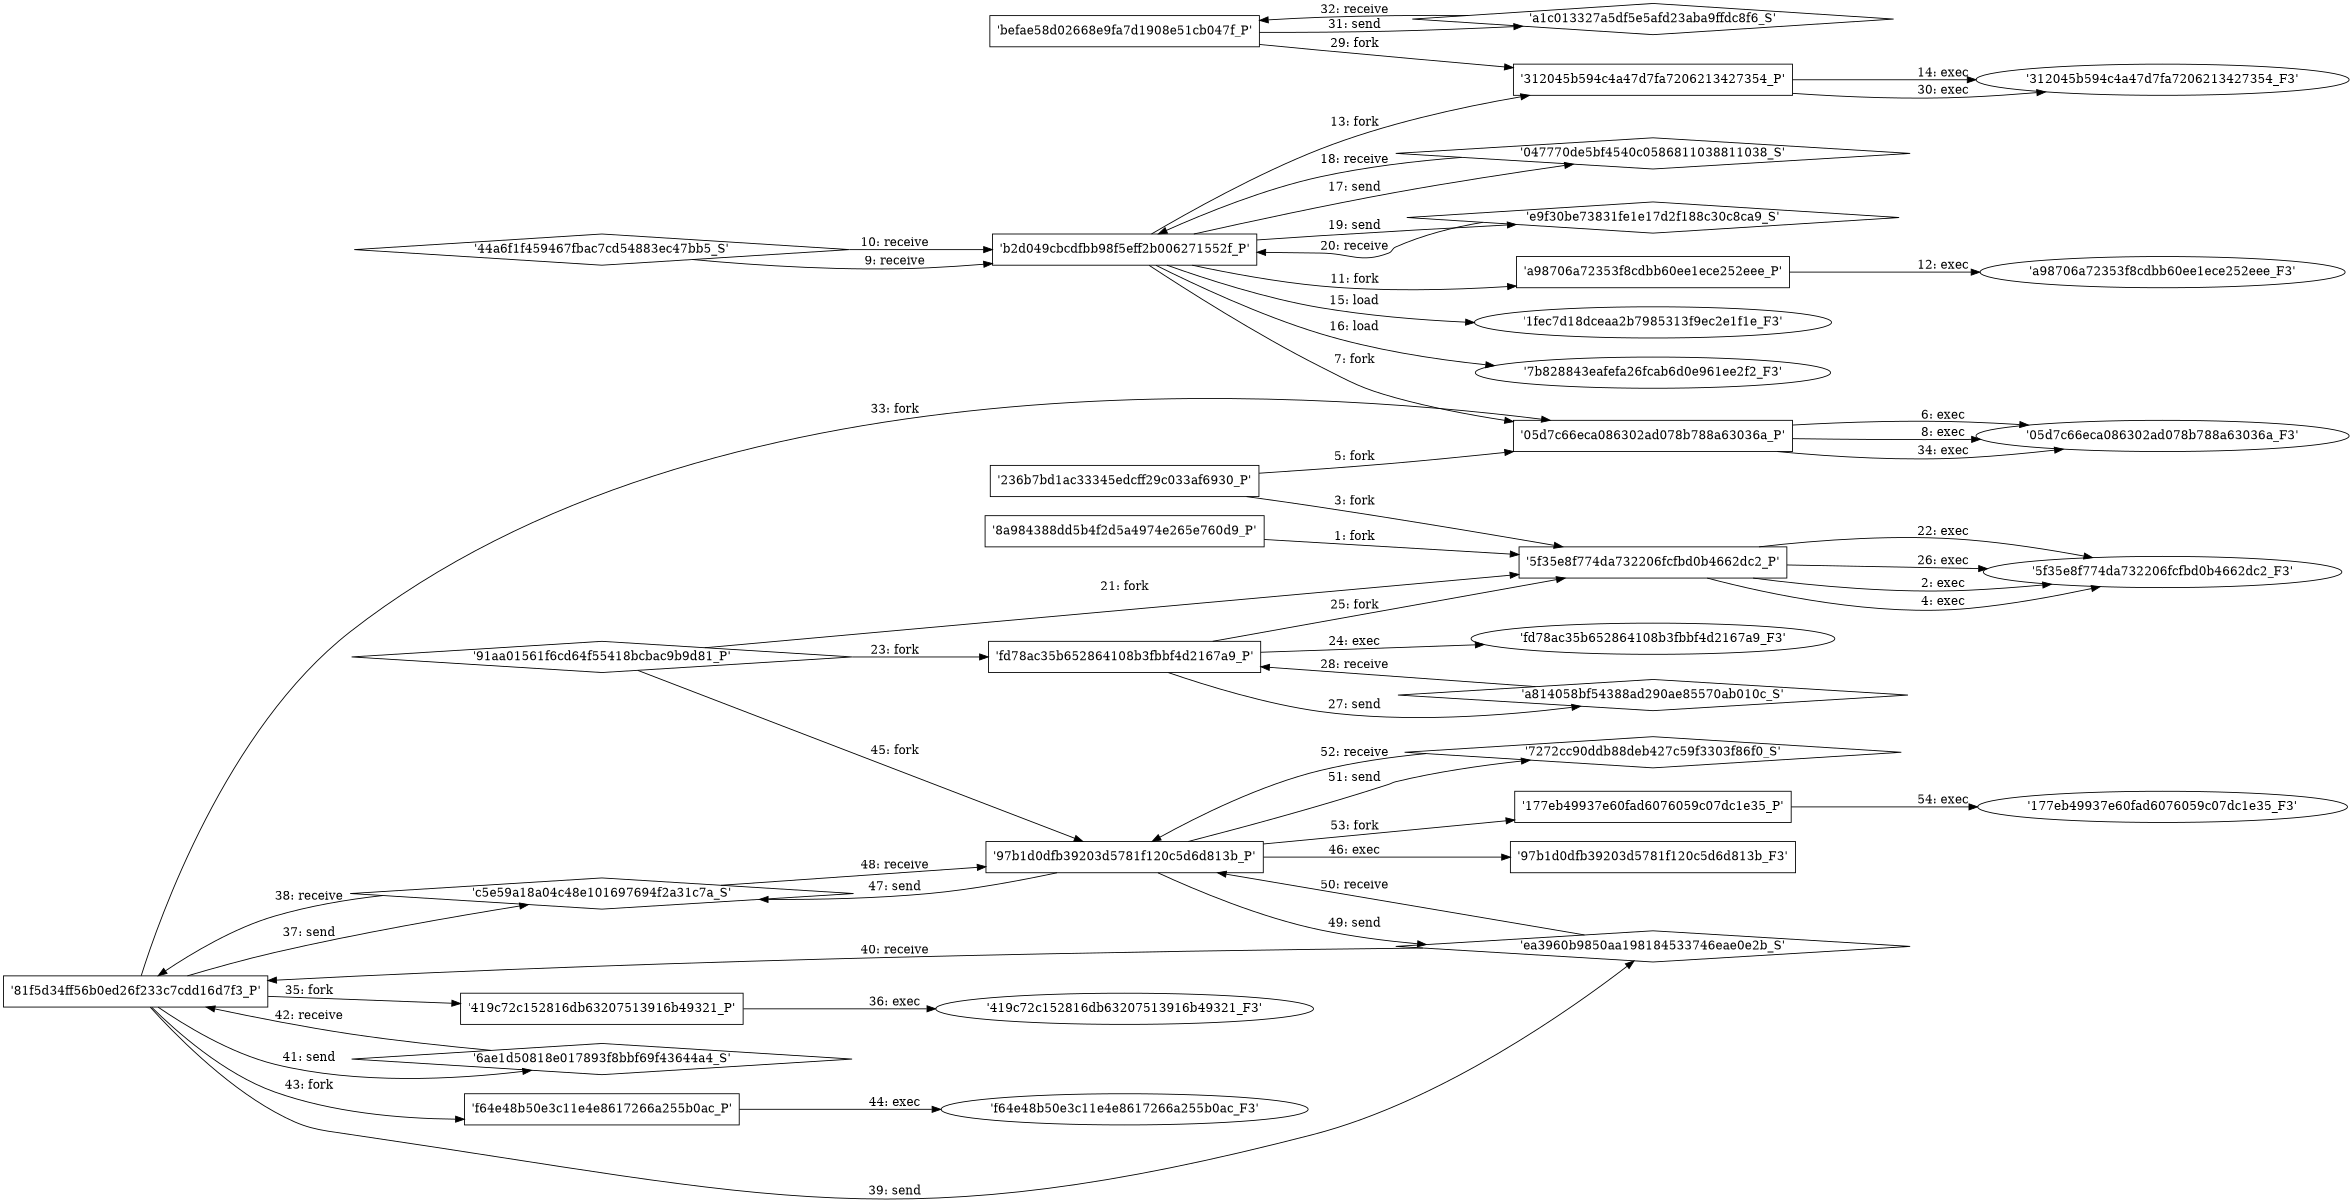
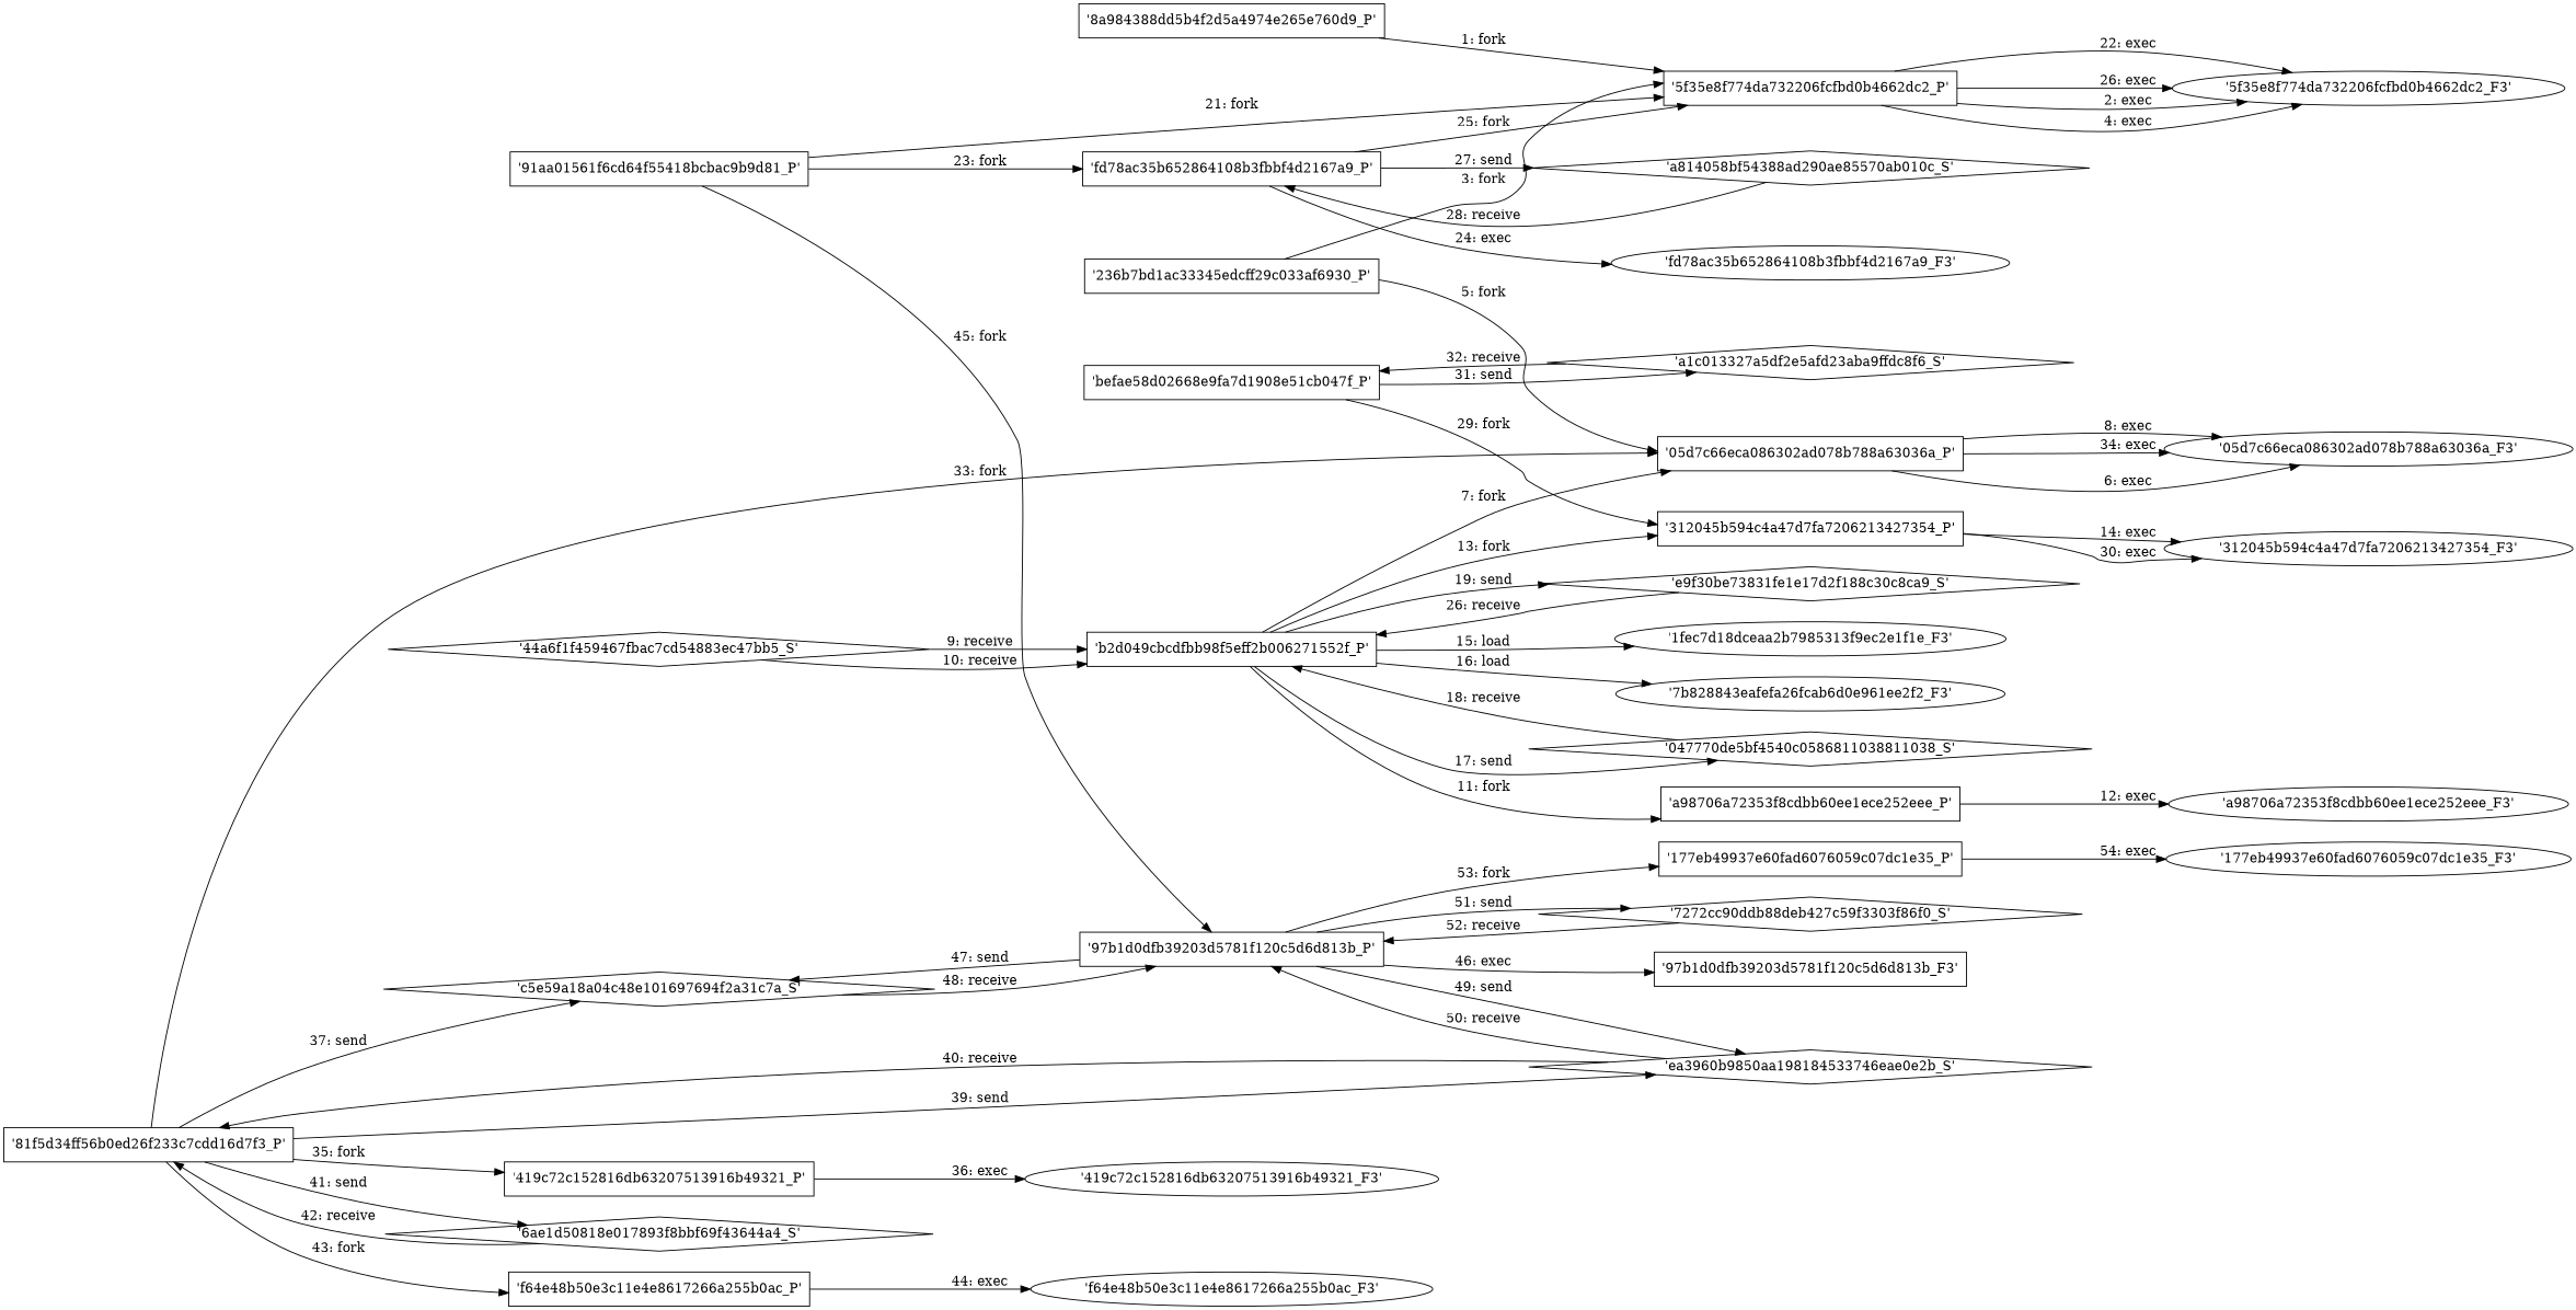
  digraph {
    engine=neato
    fixedsize=false
    fontsize=10
    nodesep=0.3
    rankdir=LR
    ranksep=0
    splines=true
    node [node_type=Process shape=box]
    "'8a984388dd5b4f2d5a4974e265e760d9_P'"
    "'5f35e8f774da732206fcfbd0b4662dc2_P'"
    "'5f35e8f774da732206fcfbd0b4662dc2_F3'" [node_type=File shape=ellipse]
    "'236b7bd1ac33345edcff29c033af6930_P'"
    "'05d7c66eca086302ad078b788a63036a_P'"
    "'05d7c66eca086302ad078b788a63036a_F3'" [node_type=File shape=ellipse]
    "'b2d049cbcdfbb98f5eff2b006271552f_P'"
    "'a98706a72353f8cdbb60ee1ece252eee_P'"
    "'312045b594c4a47d7fa7206213427354_P'"
    "'1fec7d18dceaa2b7985313f9ec2e1f1e_F3'" [node_type=file shape=ellipse]
    "'7b828843eafefa26fcab6d0e961ee2f2_F3'" [node_type=file shape=ellipse]
    "'047770de5bf4540c0586811038811038_S'" [node_type=Socket shape=diamond]
    "'e9f30be73831fe1e17d2f188c30c8ca9_S'" [node_type=Socket shape=diamond]
    "'a98706a72353f8cdbb60ee1ece252eee_F3'" [node_type=File shape=ellipse]
    "'312045b594c4a47d7fa7206213427354_F3'" [node_type=File shape=ellipse]
    "'44a6f1f459467fbac7cd54883ec47bb5_S'" [node_type=Socket shape=diamond]
-   "'91aa01561f6cd64f55418bcbac9b9d81_P'" [shape=diamond]
+   "'91aa01561f6cd64f55418bcbac9b9d81_P'"
    "'fd78ac35b652864108b3fbbf4d2167a9_P'"
    "'97b1d0dfb39203d5781f120c5d6d813b_P'"
    "'fd78ac35b652864108b3fbbf4d2167a9_F3'" [node_type=File shape=ellipse]
    "'a814058bf54388ad290ae85570ab010c_S'" [node_type=Socket shape=diamond]
    "'c5e59a18a04c48e101697694f2a31c7a_S'" [node_type=Socket shape=diamond]
    "'ea3960b9850aa198184533746eae0e2b_S'" [node_type=Socket shape=diamond]
    "'97b1d0dfb39203d5781f120c5d6d813b_F3'" [node_type=File]
    "'7272cc90ddb88deb427c59f3303f86f0_S'" [node_type=Socket shape=diamond]
    "'177eb49937e60fad6076059c07dc1e35_P'"
    "'befae58d02668e9fa7d1908e51cb047f_P'"
-   "'a1c013327a5df2e5afd23aba9ffdc8f6_S'" [node_type=Socket shape=diamond label="'a1c013327a5df5e5afd23aba9ffdc8f6_S'"]
+   "'a1c013327a5df2e5afd23aba9ffdc8f6_S'" [node_type=Socket shape=diamond]
    "'81f5d34ff56b0ed26f233c7cdd16d7f3_P'"
    "'419c72c152816db63207513916b49321_P'"
    "'6ae1d50818e017893f8bbf69f43644a4_S'" [node_type=Socket shape=diamond]
    "'f64e48b50e3c11e4e8617266a255b0ac_P'"
    "'419c72c152816db63207513916b49321_F3'" [node_type=File shape=ellipse]
    "'f64e48b50e3c11e4e8617266a255b0ac_F3'" [node_type=File shape=ellipse]
    "'177eb49937e60fad6076059c07dc1e35_F3'" [node_type=File shape=ellipse]
    "'8a984388dd5b4f2d5a4974e265e760d9_P'" -> "'5f35e8f774da732206fcfbd0b4662dc2_P'" [label="1: fork"]
    "'5f35e8f774da732206fcfbd0b4662dc2_P'" -> "'5f35e8f774da732206fcfbd0b4662dc2_F3'" [label="2: exec"]
    "'5f35e8f774da732206fcfbd0b4662dc2_P'" -> "'5f35e8f774da732206fcfbd0b4662dc2_F3'" [label="4: exec"]
    "'5f35e8f774da732206fcfbd0b4662dc2_P'" -> "'5f35e8f774da732206fcfbd0b4662dc2_F3'" [label="22: exec"]
    "'5f35e8f774da732206fcfbd0b4662dc2_P'" -> "'5f35e8f774da732206fcfbd0b4662dc2_F3'" [label="26: exec"]
    "'236b7bd1ac33345edcff29c033af6930_P'" -> "'5f35e8f774da732206fcfbd0b4662dc2_P'" [label="3: fork"]
    "'236b7bd1ac33345edcff29c033af6930_P'" -> "'05d7c66eca086302ad078b788a63036a_P'" [label="5: fork"]
    "'05d7c66eca086302ad078b788a63036a_P'" -> "'05d7c66eca086302ad078b788a63036a_F3'" [label="6: exec"]
    "'05d7c66eca086302ad078b788a63036a_P'" -> "'05d7c66eca086302ad078b788a63036a_F3'" [label="8: exec"]
    "'05d7c66eca086302ad078b788a63036a_P'" -> "'05d7c66eca086302ad078b788a63036a_F3'" [label="34: exec"]
    "'b2d049cbcdfbb98f5eff2b006271552f_P'" -> "'05d7c66eca086302ad078b788a63036a_P'" [label="7: fork"]
    "'b2d049cbcdfbb98f5eff2b006271552f_P'" -> "'a98706a72353f8cdbb60ee1ece252eee_P'" [label="11: fork"]
    "'b2d049cbcdfbb98f5eff2b006271552f_P'" -> "'312045b594c4a47d7fa7206213427354_P'" [label="13: fork"]
    "'b2d049cbcdfbb98f5eff2b006271552f_P'" -> "'1fec7d18dceaa2b7985313f9ec2e1f1e_F3'" [label="15: load"]
    "'b2d049cbcdfbb98f5eff2b006271552f_P'" -> "'7b828843eafefa26fcab6d0e961ee2f2_F3'" [label="16: load"]
    "'b2d049cbcdfbb98f5eff2b006271552f_P'" -> "'047770de5bf4540c0586811038811038_S'" [label="17: send"]
    "'b2d049cbcdfbb98f5eff2b006271552f_P'" -> "'e9f30be73831fe1e17d2f188c30c8ca9_S'" [label="19: send"]
    "'a98706a72353f8cdbb60ee1ece252eee_P'" -> "'a98706a72353f8cdbb60ee1ece252eee_F3'" [label="12: exec"]
    "'312045b594c4a47d7fa7206213427354_P'" -> "'312045b594c4a47d7fa7206213427354_F3'" [label="14: exec"]
    "'312045b594c4a47d7fa7206213427354_P'" -> "'312045b594c4a47d7fa7206213427354_F3'" [label="30: exec"]
    "'047770de5bf4540c0586811038811038_S'" -> "'b2d049cbcdfbb98f5eff2b006271552f_P'" [label="18: receive"]
-   "'e9f30be73831fe1e17d2f188c30c8ca9_S'" -> "'b2d049cbcdfbb98f5eff2b006271552f_P'" [label="20: receive"]
+   "'e9f30be73831fe1e17d2f188c30c8ca9_S'" -> "'b2d049cbcdfbb98f5eff2b006271552f_P'" [label="26: receive"]
    "'44a6f1f459467fbac7cd54883ec47bb5_S'" -> "'b2d049cbcdfbb98f5eff2b006271552f_P'" [label="9: receive"]
    "'44a6f1f459467fbac7cd54883ec47bb5_S'" -> "'b2d049cbcdfbb98f5eff2b006271552f_P'" [label="10: receive"]
    "'91aa01561f6cd64f55418bcbac9b9d81_P'" -> "'5f35e8f774da732206fcfbd0b4662dc2_P'" [label="21: fork"]
    "'91aa01561f6cd64f55418bcbac9b9d81_P'" -> "'fd78ac35b652864108b3fbbf4d2167a9_P'" [label="23: fork"]
    "'91aa01561f6cd64f55418bcbac9b9d81_P'" -> "'97b1d0dfb39203d5781f120c5d6d813b_P'" [label="45: fork"]
    "'fd78ac35b652864108b3fbbf4d2167a9_P'" -> "'5f35e8f774da732206fcfbd0b4662dc2_P'" [label="25: fork"]
    "'fd78ac35b652864108b3fbbf4d2167a9_P'" -> "'fd78ac35b652864108b3fbbf4d2167a9_F3'" [label="24: exec"]
    "'fd78ac35b652864108b3fbbf4d2167a9_P'" -> "'a814058bf54388ad290ae85570ab010c_S'" [label="27: send"]
    "'97b1d0dfb39203d5781f120c5d6d813b_P'" -> "'c5e59a18a04c48e101697694f2a31c7a_S'" [label="47: send"]
    "'97b1d0dfb39203d5781f120c5d6d813b_P'" -> "'ea3960b9850aa198184533746eae0e2b_S'" [label="49: send"]
    "'97b1d0dfb39203d5781f120c5d6d813b_P'" -> "'97b1d0dfb39203d5781f120c5d6d813b_F3'" [label="46: exec"]
    "'97b1d0dfb39203d5781f120c5d6d813b_P'" -> "'7272cc90ddb88deb427c59f3303f86f0_S'" [label="51: send"]
    "'97b1d0dfb39203d5781f120c5d6d813b_P'" -> "'177eb49937e60fad6076059c07dc1e35_P'" [label="53: fork"]
    "'a814058bf54388ad290ae85570ab010c_S'" -> "'fd78ac35b652864108b3fbbf4d2167a9_P'" [label="28: receive"]
    "'c5e59a18a04c48e101697694f2a31c7a_S'" -> "'97b1d0dfb39203d5781f120c5d6d813b_P'" [label="48: receive"]
-   "'c5e59a18a04c48e101697694f2a31c7a_S'" -> "'81f5d34ff56b0ed26f233c7cdd16d7f3_P'" [label="38: receive"]
    "'ea3960b9850aa198184533746eae0e2b_S'" -> "'97b1d0dfb39203d5781f120c5d6d813b_P'" [label="50: receive"]
    "'ea3960b9850aa198184533746eae0e2b_S'" -> "'81f5d34ff56b0ed26f233c7cdd16d7f3_P'" [label="40: receive"]
    "'7272cc90ddb88deb427c59f3303f86f0_S'" -> "'97b1d0dfb39203d5781f120c5d6d813b_P'" [label="52: receive"]
    "'177eb49937e60fad6076059c07dc1e35_P'" -> "'177eb49937e60fad6076059c07dc1e35_F3'" [label="54: exec"]
    "'befae58d02668e9fa7d1908e51cb047f_P'" -> "'312045b594c4a47d7fa7206213427354_P'" [label="29: fork"]
    "'befae58d02668e9fa7d1908e51cb047f_P'" -> "'a1c013327a5df2e5afd23aba9ffdc8f6_S'" [label="31: send"]
    "'a1c013327a5df2e5afd23aba9ffdc8f6_S'" -> "'befae58d02668e9fa7d1908e51cb047f_P'" [label="32: receive"]
    "'81f5d34ff56b0ed26f233c7cdd16d7f3_P'" -> "'05d7c66eca086302ad078b788a63036a_P'" [label="33: fork"]
    "'81f5d34ff56b0ed26f233c7cdd16d7f3_P'" -> "'c5e59a18a04c48e101697694f2a31c7a_S'" [label="37: send"]
    "'81f5d34ff56b0ed26f233c7cdd16d7f3_P'" -> "'ea3960b9850aa198184533746eae0e2b_S'" [label="39: send"]
    "'81f5d34ff56b0ed26f233c7cdd16d7f3_P'" -> "'419c72c152816db63207513916b49321_P'" [label="35: fork"]
    "'81f5d34ff56b0ed26f233c7cdd16d7f3_P'" -> "'6ae1d50818e017893f8bbf69f43644a4_S'" [label="41: send"]
    "'81f5d34ff56b0ed26f233c7cdd16d7f3_P'" -> "'f64e48b50e3c11e4e8617266a255b0ac_P'" [label="43: fork"]
    "'419c72c152816db63207513916b49321_P'" -> "'419c72c152816db63207513916b49321_F3'" [label="36: exec"]
    "'6ae1d50818e017893f8bbf69f43644a4_S'" -> "'81f5d34ff56b0ed26f233c7cdd16d7f3_P'" [label="42: receive"]
    "'f64e48b50e3c11e4e8617266a255b0ac_P'" -> "'f64e48b50e3c11e4e8617266a255b0ac_F3'" [label="44: exec"]
  }
